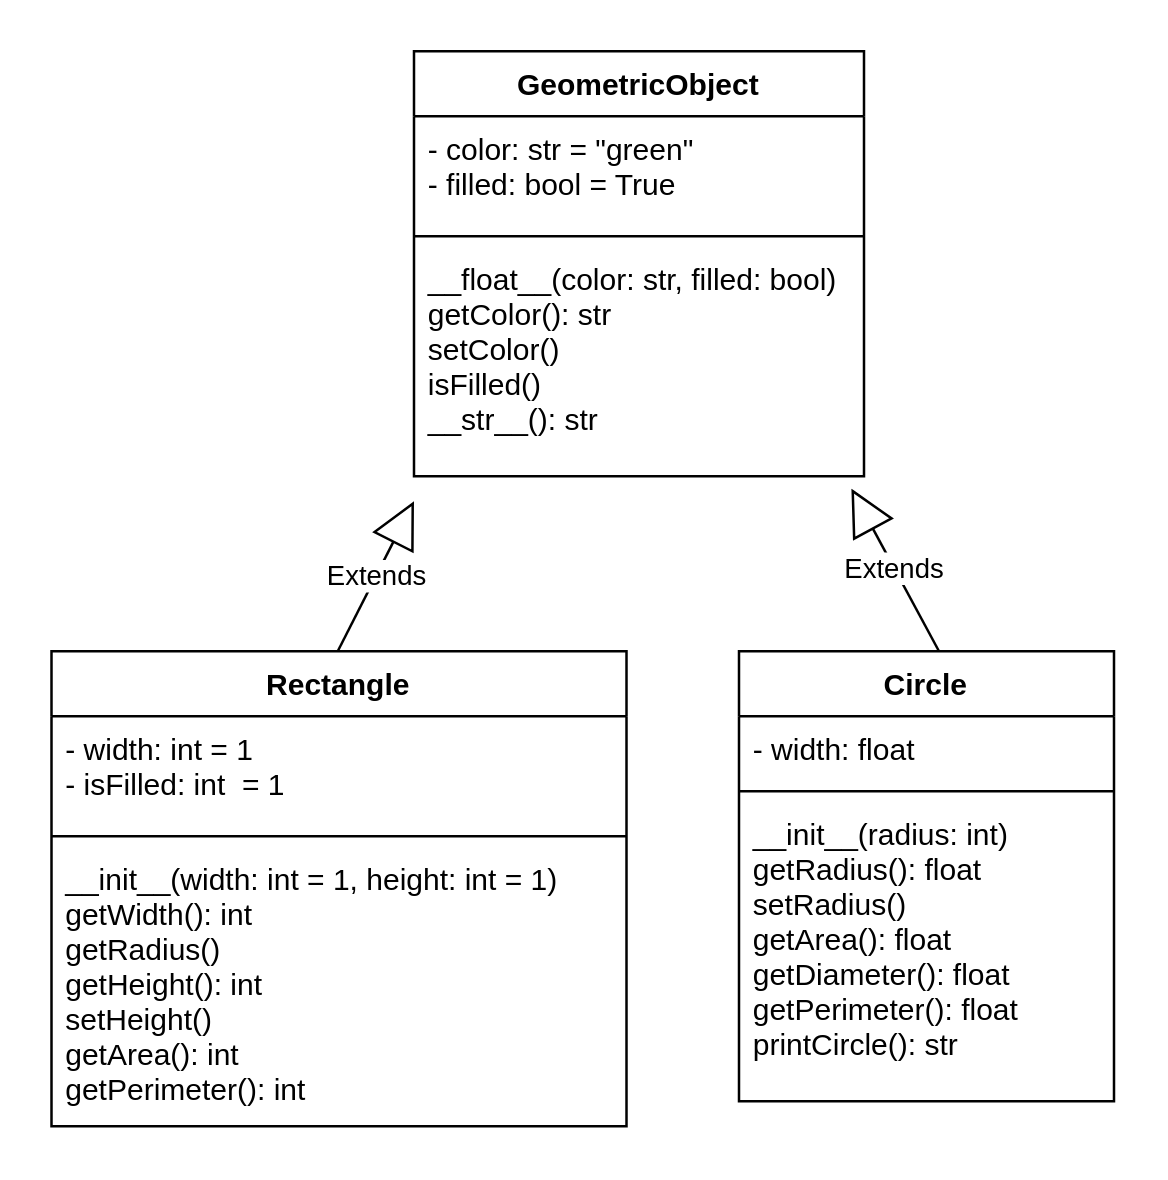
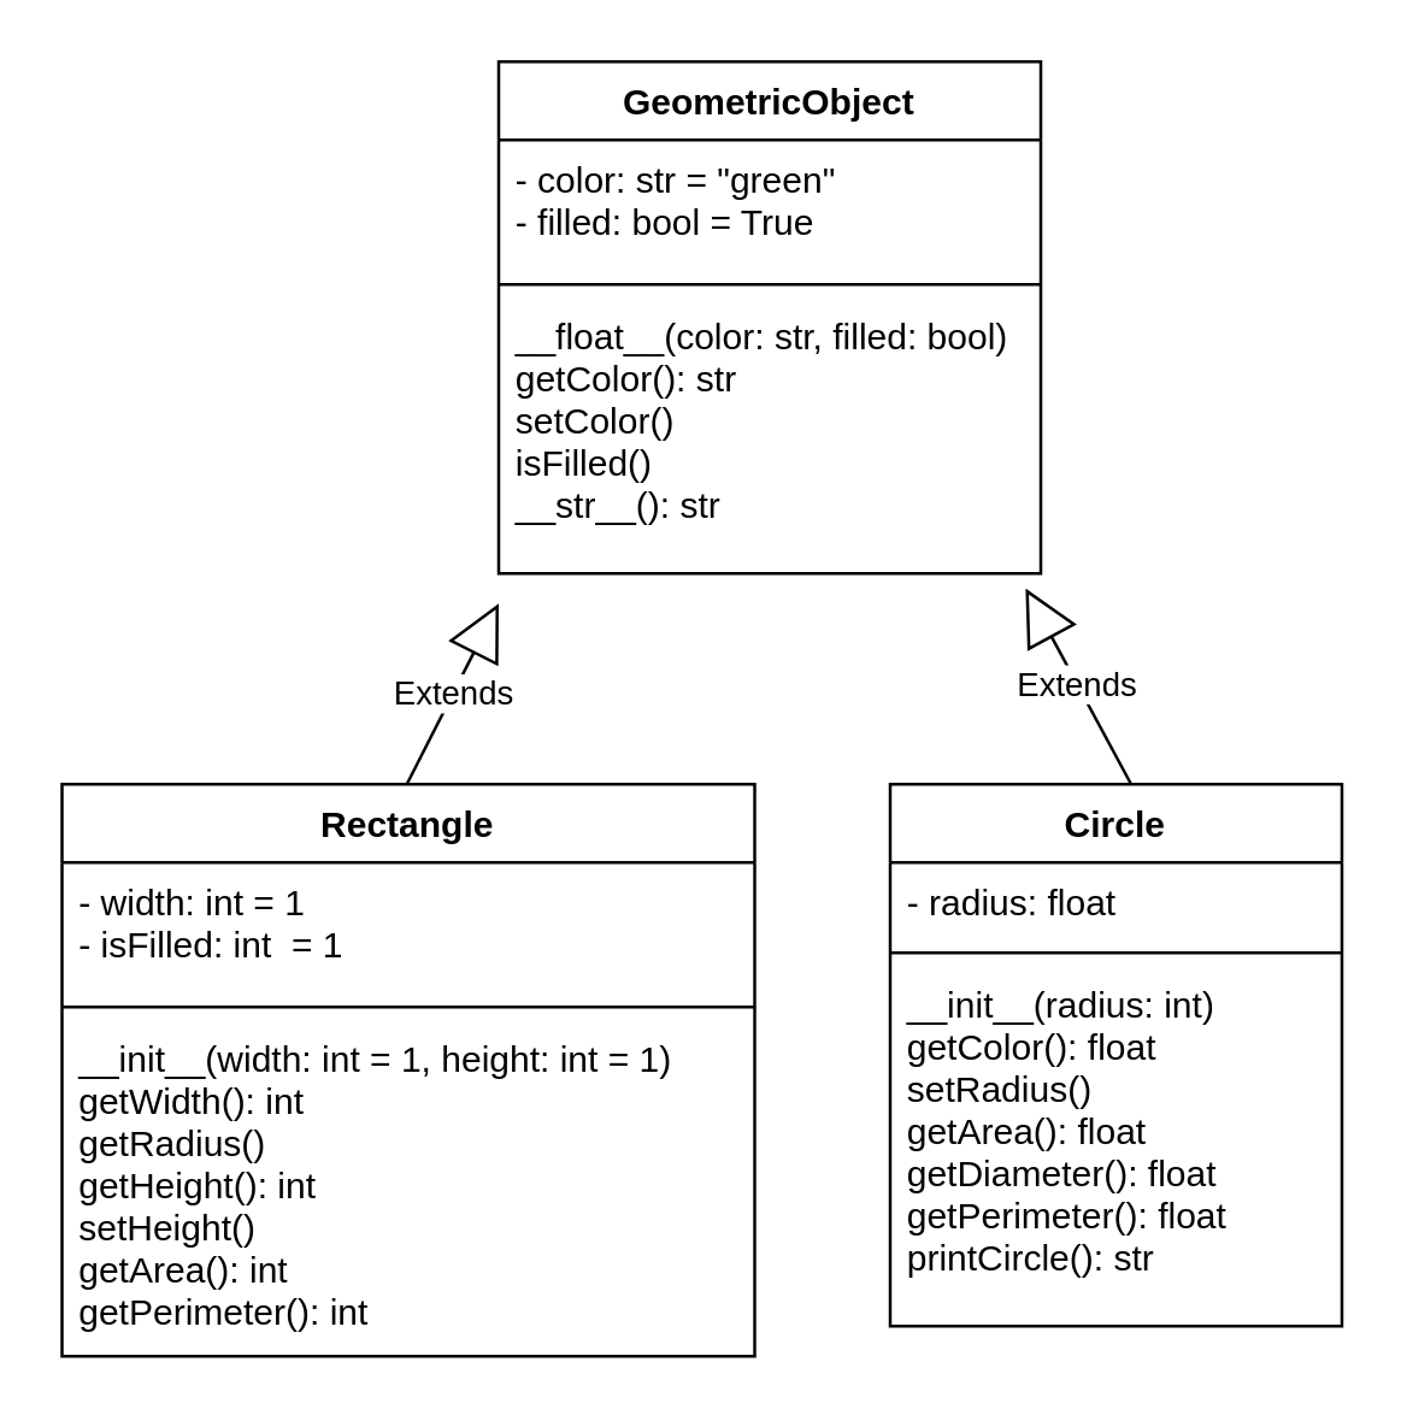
  <mxCell id="0" />
  <mxCell id="1" parent="0" />
  <mxCell id="2" value="GeometricObject" style="swimlane;fontStyle=1;align=center;verticalAlign=top;childLayout=stackLayout;horizontal=1;startSize=26;horizontalStack=0;resizeParent=1;resizeParentMax=0;resizeLast=0;collapsible=1;marginBottom=0;" parent="1" vertex="1"><mxGeometry x="165" y="20" width="180" height="170" as="geometry" /></mxCell>
  <mxCell id="3" value="- color: str = &quot;green&quot;&#10;- filled: bool = True" style="text;strokeColor=none;fillColor=none;align=left;verticalAlign=top;spacingLeft=4;spacingRight=4;overflow=hidden;rotatable=0;points=[[0,0.5],[1,0.5]];portConstraint=eastwest;" parent="2" vertex="1"><mxGeometry y="26" width="180" height="44" as="geometry" /></mxCell>
  <mxCell id="4" value="" style="line;strokeWidth=1;fillColor=none;align=left;verticalAlign=middle;spacingTop=-1;spacingLeft=3;spacingRight=3;rotatable=0;labelPosition=right;points=[];portConstraint=eastwest;strokeColor=inherit;" parent="2" vertex="1"><mxGeometry y="70" width="180" height="8" as="geometry" /></mxCell>
  <mxCell id="5" value="__float__(color: str, filled: bool)&#10;getColor(): str&#10;setColor()&#10;isFilled()&#10;__str__(): str" style="text;strokeColor=none;fillColor=none;align=left;verticalAlign=top;spacingLeft=4;spacingRight=4;overflow=hidden;rotatable=0;points=[[0,0.5],[1,0.5]];portConstraint=eastwest;" parent="2" vertex="1"><mxGeometry y="78" width="180" height="92" as="geometry" /></mxCell>
  <mxCell id="6" value="Circle" style="swimlane;fontStyle=1;align=center;verticalAlign=top;childLayout=stackLayout;horizontal=1;startSize=26;horizontalStack=0;resizeParent=1;resizeParentMax=0;resizeLast=0;collapsible=1;marginBottom=0;" parent="1" vertex="1"><mxGeometry x="295" y="260" width="150" height="180" as="geometry" /></mxCell>
- <mxCell id="7" value="- width: float" style="text;strokeColor=none;fillColor=none;align=left;verticalAlign=top;spacingLeft=4;spacingRight=4;overflow=hidden;rotatable=0;points=[[0,0.5],[1,0.5]];portConstraint=eastwest;" parent="6" vertex="1"><mxGeometry y="26" width="150" height="26" as="geometry" /></mxCell>
+ <mxCell id="7" value="- radius: float" style="text;strokeColor=none;fillColor=none;align=left;verticalAlign=top;spacingLeft=4;spacingRight=4;overflow=hidden;rotatable=0;points=[[0,0.5],[1,0.5]];portConstraint=eastwest;" parent="6" vertex="1"><mxGeometry y="26" width="150" height="26" as="geometry" /></mxCell>
  <mxCell id="8" value="" style="line;strokeWidth=1;fillColor=none;align=left;verticalAlign=middle;spacingTop=-1;spacingLeft=3;spacingRight=3;rotatable=0;labelPosition=right;points=[];portConstraint=eastwest;strokeColor=inherit;" parent="6" vertex="1"><mxGeometry y="52" width="150" height="8" as="geometry" /></mxCell>
- <mxCell id="9" value="__init__(radius: int)&#10;getRadius(): float&#10;setRadius()&#10;getArea(): float&#10;getDiameter(): float&#10;getPerimeter(): float&#10;printCircle(): str&#10;" style="text;strokeColor=none;fillColor=none;align=left;verticalAlign=top;spacingLeft=4;spacingRight=4;overflow=hidden;rotatable=0;points=[[0,0.5],[1,0.5]];portConstraint=eastwest;" parent="6" vertex="1"><mxGeometry y="60" width="150" height="120" as="geometry" /></mxCell>
+ <mxCell id="9" value="__init__(radius: int)&#10;getColor(): float&#10;setRadius()&#10;getArea(): float&#10;getDiameter(): float&#10;getPerimeter(): float&#10;printCircle(): str&#10;" style="text;strokeColor=none;fillColor=none;align=left;verticalAlign=top;spacingLeft=4;spacingRight=4;overflow=hidden;rotatable=0;points=[[0,0.5],[1,0.5]];portConstraint=eastwest;" parent="6" vertex="1"><mxGeometry y="60" width="150" height="120" as="geometry" /></mxCell>
  <mxCell id="10" value="Rectangle" style="swimlane;fontStyle=1;align=center;verticalAlign=top;childLayout=stackLayout;horizontal=1;startSize=26;horizontalStack=0;resizeParent=1;resizeParentMax=0;resizeLast=0;collapsible=1;marginBottom=0;" parent="1" vertex="1"><mxGeometry x="20" y="260" width="230" height="190" as="geometry" /></mxCell>
  <mxCell id="11" value="- width: int = 1&#10;- isFilled: int  = 1" style="text;strokeColor=none;fillColor=none;align=left;verticalAlign=top;spacingLeft=4;spacingRight=4;overflow=hidden;rotatable=0;points=[[0,0.5],[1,0.5]];portConstraint=eastwest;" parent="10" vertex="1"><mxGeometry y="26" width="230" height="44" as="geometry" /></mxCell>
  <mxCell id="12" value="" style="line;strokeWidth=1;fillColor=none;align=left;verticalAlign=middle;spacingTop=-1;spacingLeft=3;spacingRight=3;rotatable=0;labelPosition=right;points=[];portConstraint=eastwest;strokeColor=inherit;" parent="10" vertex="1"><mxGeometry y="70" width="230" height="8" as="geometry" /></mxCell>
  <mxCell id="13" value="__init__(width: int = 1, height: int = 1)&#10;getWidth(): int&#10;getRadius()&#10;getHeight(): int&#10;setHeight()&#10;getArea(): int&#10;getPerimeter(): int" style="text;strokeColor=none;fillColor=none;align=left;verticalAlign=top;spacingLeft=4;spacingRight=4;overflow=hidden;rotatable=0;points=[[0,0.5],[1,0.5]];portConstraint=eastwest;" parent="10" vertex="1"><mxGeometry y="78" width="230" height="112" as="geometry" /></mxCell>
  <mxCell id="14" value="Extends" style="endArrow=block;endSize=16;endFill=0;html=1;rounded=0;" parent="1" edge="1"><mxGeometry width="160" relative="1" as="geometry"><mxPoint x="134.5" y="260" as="sourcePoint" /><mxPoint x="165" y="200" as="targetPoint" /></mxGeometry></mxCell>
  <mxCell id="15" value="Extends" style="endArrow=block;endSize=16;endFill=0;html=1;rounded=0;entryX=0.972;entryY=1.054;entryDx=0;entryDy=0;entryPerimeter=0;" parent="1" target="5" edge="1"><mxGeometry width="160" relative="1" as="geometry"><mxPoint x="375" y="260" as="sourcePoint" /><mxPoint x="405.5" y="200" as="targetPoint" /></mxGeometry></mxCell>
